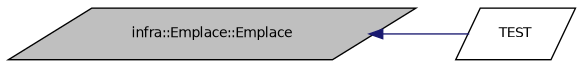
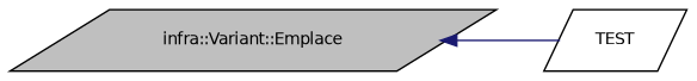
  digraph {
    rankdir=LR
    node [color=black fontname=Helvetica fontsize=10 shape=parallelogram style=filled]
-   n1 [fillcolor=grey75 fontcolor=black height=0.2 label="infra::Emplace::Emplace" width=0.4]
+   n1 [fillcolor=grey75 fontcolor=black height=0.2 label="infra::Variant::Emplace" width=0.4]
    n2 [fillcolor=white height=0.2 label=TEST width=0.4]
    n1 -> n2 [color=midnightblue dir=back fontname=Helvetica fontsize=10 labelfontname=Helvetica labelfontsize=10 style=solid]
  }
